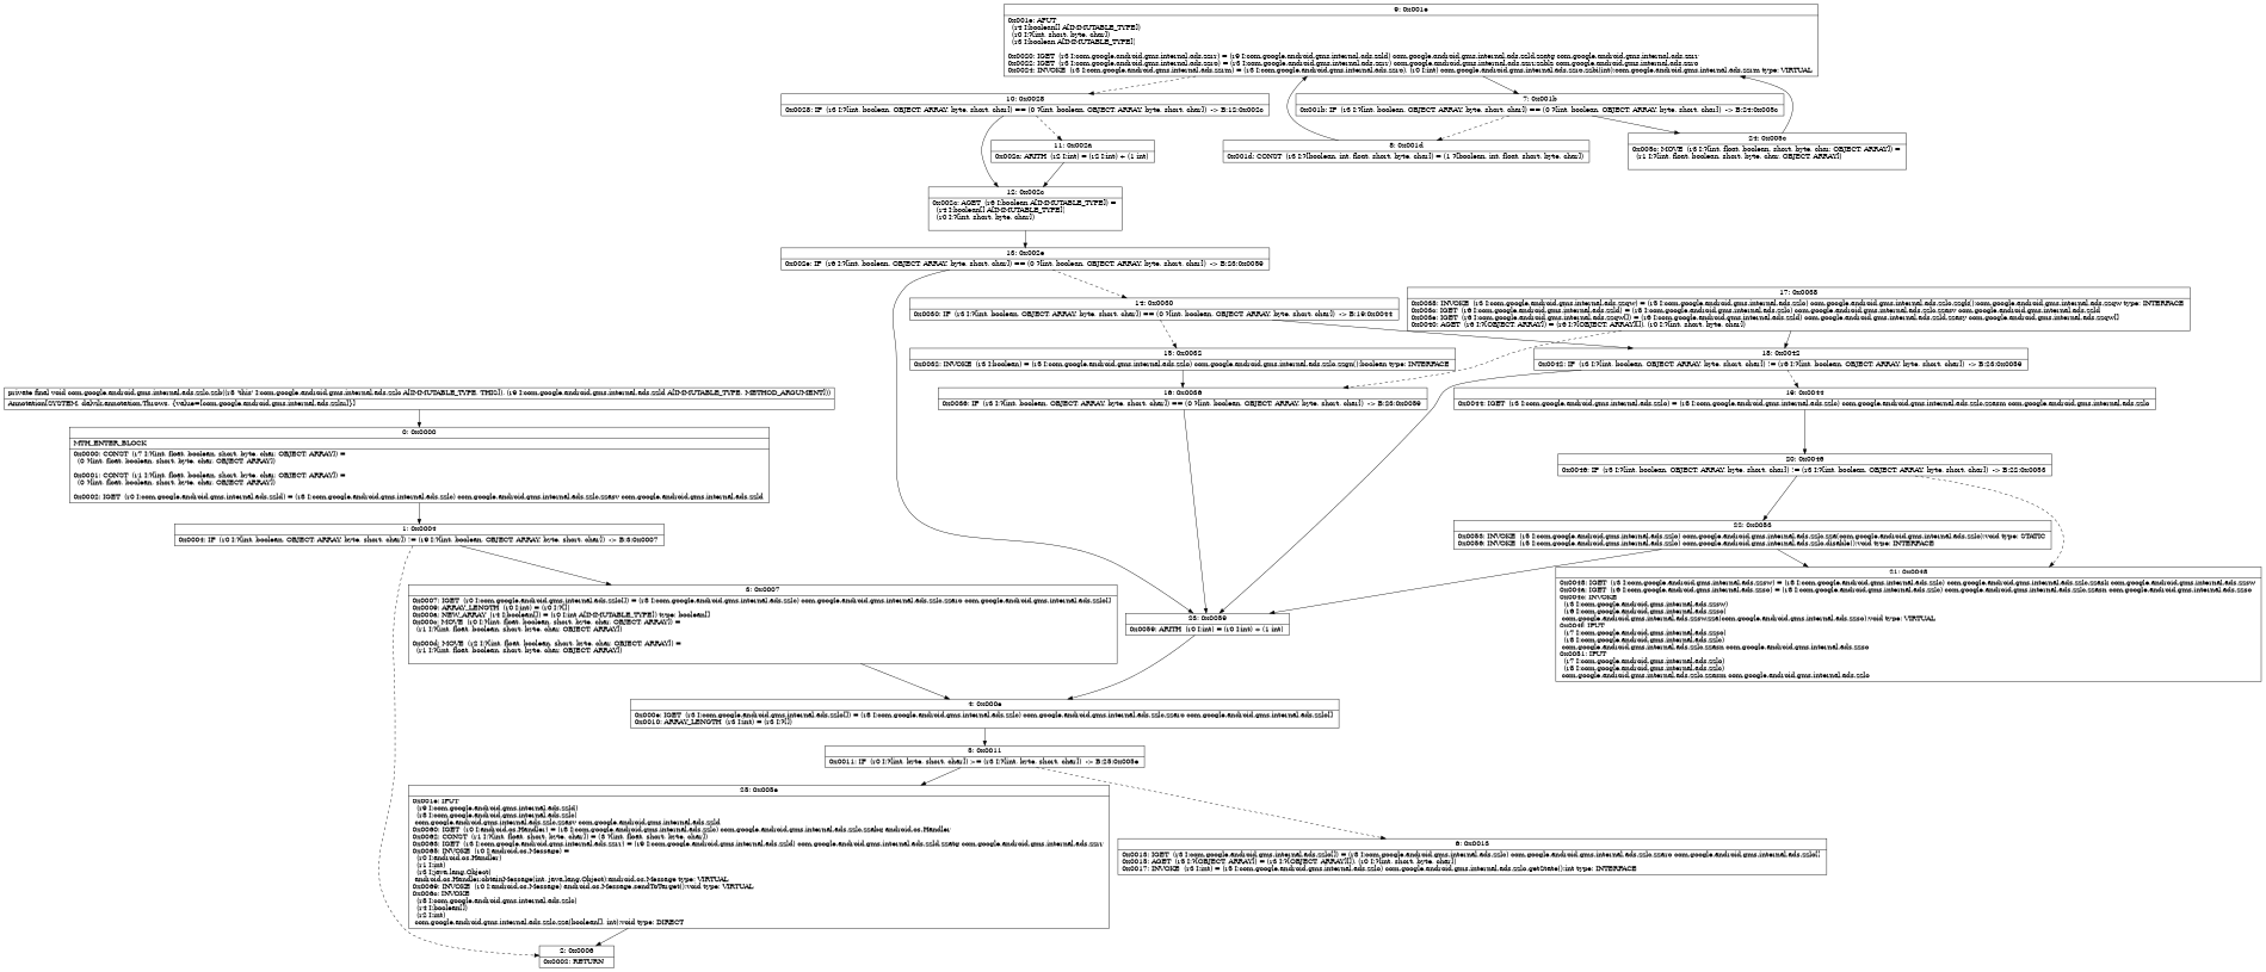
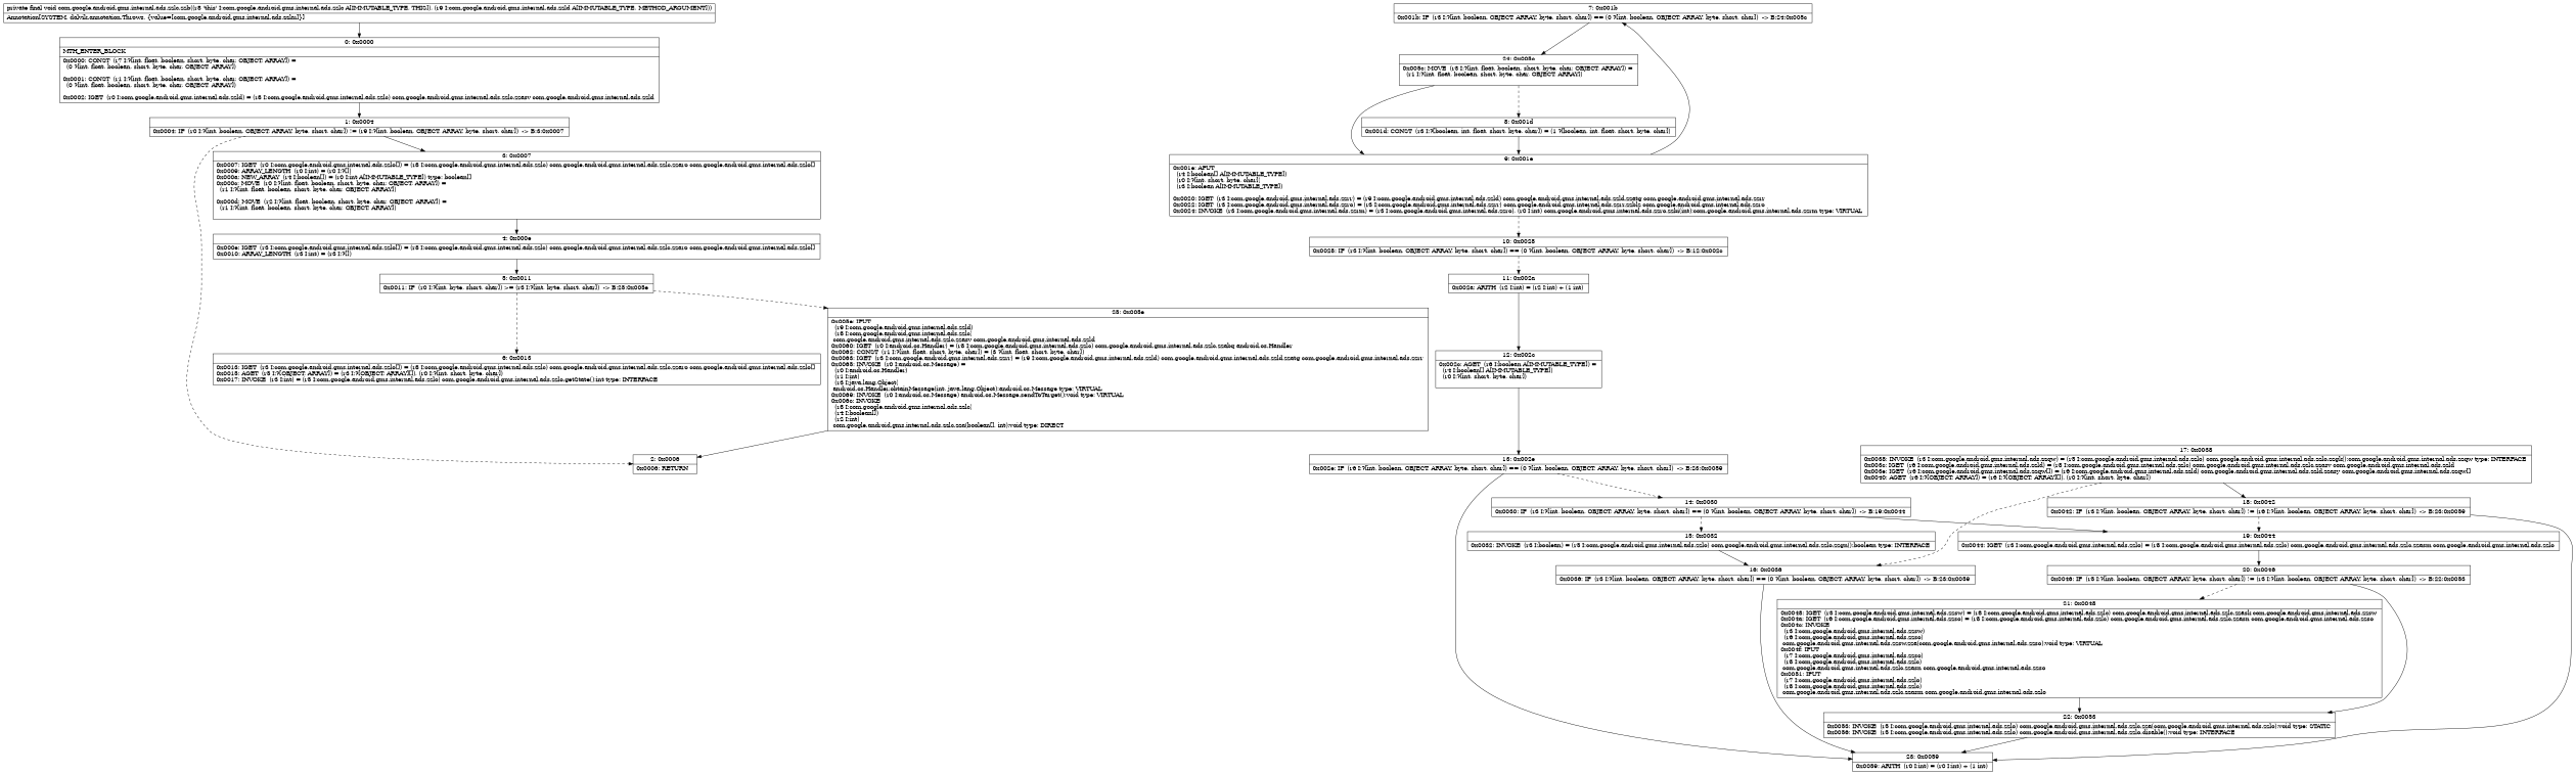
  digraph {
    node [shape=record]
    n1 [label="{0\:\ 0x0000|MTH_ENTER_BLOCK\l|0x0000: CONST  (r7 I:?[int, float, boolean, short, byte, char, OBJECT, ARRAY]) = \l  (0 ?[int, float, boolean, short, byte, char, OBJECT, ARRAY])\l \l0x0001: CONST  (r1 I:?[int, float, boolean, short, byte, char, OBJECT, ARRAY]) = \l  (0 ?[int, float, boolean, short, byte, char, OBJECT, ARRAY])\l \l0x0002: IGET  (r0 I:com.google.android.gms.internal.ads.zzld) = (r8 I:com.google.android.gms.internal.ads.zzlc) com.google.android.gms.internal.ads.zzlc.zzasv com.google.android.gms.internal.ads.zzld \l}"]
    n2 [label="{1\:\ 0x0004|0x0004: IF  (r0 I:?[int, boolean, OBJECT, ARRAY, byte, short, char]) != (r9 I:?[int, boolean, OBJECT, ARRAY, byte, short, char])  \-\> B:3:0x0007 \l}"]
-   n3 [label="{2\:\ 0x0006|0x0002: RETURN   \l}"]
+   n3 [label="{2\:\ 0x0006|0x0006: RETURN   \l}"]
    n4 [label="{3\:\ 0x0007|0x0007: IGET  (r0 I:com.google.android.gms.internal.ads.zzlo[]) = (r8 I:com.google.android.gms.internal.ads.zzlc) com.google.android.gms.internal.ads.zzlc.zzaro com.google.android.gms.internal.ads.zzlo[] \l0x0009: ARRAY_LENGTH  (r0 I:int) = (r0 I:?[]) \l0x000a: NEW_ARRAY  (r4 I:boolean[]) = (r0 I:int A[IMMUTABLE_TYPE]) type: boolean[] \l0x000c: MOVE  (r0 I:?[int, float, boolean, short, byte, char, OBJECT, ARRAY]) = \l  (r1 I:?[int, float, boolean, short, byte, char, OBJECT, ARRAY])\l \l0x000d: MOVE  (r2 I:?[int, float, boolean, short, byte, char, OBJECT, ARRAY]) = \l  (r1 I:?[int, float, boolean, short, byte, char, OBJECT, ARRAY])\l \l}"]
    n5 [label="{4\:\ 0x000e|0x000e: IGET  (r3 I:com.google.android.gms.internal.ads.zzlo[]) = (r8 I:com.google.android.gms.internal.ads.zzlc) com.google.android.gms.internal.ads.zzlc.zzaro com.google.android.gms.internal.ads.zzlo[] \l0x0010: ARRAY_LENGTH  (r3 I:int) = (r3 I:?[]) \l}"]
    n6 [label="{5\:\ 0x0011|0x0011: IF  (r0 I:?[int, byte, short, char]) \>= (r3 I:?[int, byte, short, char])  \-\> B:25:0x005e \l}"]
    n7 [label="{6\:\ 0x0013|0x0013: IGET  (r3 I:com.google.android.gms.internal.ads.zzlo[]) = (r8 I:com.google.android.gms.internal.ads.zzlc) com.google.android.gms.internal.ads.zzlc.zzaro com.google.android.gms.internal.ads.zzlo[] \l0x0015: AGET  (r5 I:?[OBJECT, ARRAY]) = (r3 I:?[OBJECT, ARRAY][]), (r0 I:?[int, short, byte, char]) \l0x0017: INVOKE  (r3 I:int) = (r5 I:com.google.android.gms.internal.ads.zzlo) com.google.android.gms.internal.ads.zzlo.getState():int type: INTERFACE \l}"]
-   n8 [label="{25\:\ 0x005e|0x001e: IPUT  \l  (r9 I:com.google.android.gms.internal.ads.zzld)\l  (r8 I:com.google.android.gms.internal.ads.zzlc)\l com.google.android.gms.internal.ads.zzlc.zzasv com.google.android.gms.internal.ads.zzld \l0x0060: IGET  (r0 I:android.os.Handler) = (r8 I:com.google.android.gms.internal.ads.zzlc) com.google.android.gms.internal.ads.zzlc.zzabq android.os.Handler \l0x0062: CONST  (r1 I:?[int, float, short, byte, char]) = (3 ?[int, float, short, byte, char]) \l0x0063: IGET  (r3 I:com.google.android.gms.internal.ads.zzrr) = (r9 I:com.google.android.gms.internal.ads.zzld) com.google.android.gms.internal.ads.zzld.zzatg com.google.android.gms.internal.ads.zzrr \l0x0065: INVOKE  (r0 I:android.os.Message) = \l  (r0 I:android.os.Handler)\l  (r1 I:int)\l  (r3 I:java.lang.Object)\l android.os.Handler.obtainMessage(int, java.lang.Object):android.os.Message type: VIRTUAL \l0x0069: INVOKE  (r0 I:android.os.Message) android.os.Message.sendToTarget():void type: VIRTUAL \l0x006c: INVOKE  \l  (r8 I:com.google.android.gms.internal.ads.zzlc)\l  (r4 I:boolean[])\l  (r2 I:int)\l com.google.android.gms.internal.ads.zzlc.zza(boolean[], int):void type: DIRECT \l}"]
+   n8 [label="{25\:\ 0x005e|0x005e: IPUT  \l  (r9 I:com.google.android.gms.internal.ads.zzld)\l  (r8 I:com.google.android.gms.internal.ads.zzlc)\l com.google.android.gms.internal.ads.zzlc.zzasv com.google.android.gms.internal.ads.zzld \l0x0060: IGET  (r0 I:android.os.Handler) = (r8 I:com.google.android.gms.internal.ads.zzlc) com.google.android.gms.internal.ads.zzlc.zzabq android.os.Handler \l0x0062: CONST  (r1 I:?[int, float, short, byte, char]) = (3 ?[int, float, short, byte, char]) \l0x0063: IGET  (r3 I:com.google.android.gms.internal.ads.zzrr) = (r9 I:com.google.android.gms.internal.ads.zzld) com.google.android.gms.internal.ads.zzld.zzatg com.google.android.gms.internal.ads.zzrr \l0x0065: INVOKE  (r0 I:android.os.Message) = \l  (r0 I:android.os.Handler)\l  (r1 I:int)\l  (r3 I:java.lang.Object)\l android.os.Handler.obtainMessage(int, java.lang.Object):android.os.Message type: VIRTUAL \l0x0069: INVOKE  (r0 I:android.os.Message) android.os.Message.sendToTarget():void type: VIRTUAL \l0x006c: INVOKE  \l  (r8 I:com.google.android.gms.internal.ads.zzlc)\l  (r4 I:boolean[])\l  (r2 I:int)\l com.google.android.gms.internal.ads.zzlc.zza(boolean[], int):void type: DIRECT \l}"]
    n9 [label="{7\:\ 0x001b|0x001b: IF  (r3 I:?[int, boolean, OBJECT, ARRAY, byte, short, char]) == (0 ?[int, boolean, OBJECT, ARRAY, byte, short, char])  \-\> B:24:0x005c \l}"]
    n10 [label="{8\:\ 0x001d|0x001d: CONST  (r3 I:?[boolean, int, float, short, byte, char]) = (1 ?[boolean, int, float, short, byte, char]) \l}"]
    n11 [label="{24\:\ 0x005c|0x005c: MOVE  (r3 I:?[int, float, boolean, short, byte, char, OBJECT, ARRAY]) = \l  (r1 I:?[int, float, boolean, short, byte, char, OBJECT, ARRAY])\l \l}"]
    n12 [label="{9\:\ 0x001e|0x001e: APUT  \l  (r4 I:boolean[] A[IMMUTABLE_TYPE])\l  (r0 I:?[int, short, byte, char])\l  (r3 I:boolean A[IMMUTABLE_TYPE])\l \l0x0020: IGET  (r3 I:com.google.android.gms.internal.ads.zzrr) = (r9 I:com.google.android.gms.internal.ads.zzld) com.google.android.gms.internal.ads.zzld.zzatg com.google.android.gms.internal.ads.zzrr \l0x0022: IGET  (r3 I:com.google.android.gms.internal.ads.zzro) = (r3 I:com.google.android.gms.internal.ads.zzrr) com.google.android.gms.internal.ads.zzrr.zzblz com.google.android.gms.internal.ads.zzro \l0x0024: INVOKE  (r3 I:com.google.android.gms.internal.ads.zzrm) = (r3 I:com.google.android.gms.internal.ads.zzro), (r0 I:int) com.google.android.gms.internal.ads.zzro.zzbi(int):com.google.android.gms.internal.ads.zzrm type: VIRTUAL \l}"]
    n13 [label="{10\:\ 0x0028|0x0028: IF  (r3 I:?[int, boolean, OBJECT, ARRAY, byte, short, char]) == (0 ?[int, boolean, OBJECT, ARRAY, byte, short, char])  \-\> B:12:0x002c \l}"]
    n14 [label="{11\:\ 0x002a|0x002a: ARITH  (r2 I:int) = (r2 I:int) + (1 int) \l}"]
    n15 [label="{12\:\ 0x002c|0x002c: AGET  (r6 I:boolean A[IMMUTABLE_TYPE]) = \l  (r4 I:boolean[] A[IMMUTABLE_TYPE])\l  (r0 I:?[int, short, byte, char])\l \l}"]
    n16 [label="{13\:\ 0x002e|0x002e: IF  (r6 I:?[int, boolean, OBJECT, ARRAY, byte, short, char]) == (0 ?[int, boolean, OBJECT, ARRAY, byte, short, char])  \-\> B:23:0x0059 \l}"]
    n17 [label="{14\:\ 0x0030|0x0030: IF  (r3 I:?[int, boolean, OBJECT, ARRAY, byte, short, char]) == (0 ?[int, boolean, OBJECT, ARRAY, byte, short, char])  \-\> B:19:0x0044 \l}"]
    n18 [label="{23\:\ 0x0059|0x0059: ARITH  (r0 I:int) = (r0 I:int) + (1 int) \l}"]
    n19 [label="{15\:\ 0x0032|0x0032: INVOKE  (r3 I:boolean) = (r5 I:com.google.android.gms.internal.ads.zzlo) com.google.android.gms.internal.ads.zzlo.zzgn():boolean type: INTERFACE \l}"]
    n20 [label="{19\:\ 0x0044|0x0044: IGET  (r3 I:com.google.android.gms.internal.ads.zzlo) = (r8 I:com.google.android.gms.internal.ads.zzlc) com.google.android.gms.internal.ads.zzlc.zzasm com.google.android.gms.internal.ads.zzlo \l}"]
    n21 [label="{16\:\ 0x0036|0x0036: IF  (r3 I:?[int, boolean, OBJECT, ARRAY, byte, short, char]) == (0 ?[int, boolean, OBJECT, ARRAY, byte, short, char])  \-\> B:23:0x0059 \l}"]
    n22 [label="{20\:\ 0x0046|0x0046: IF  (r5 I:?[int, boolean, OBJECT, ARRAY, byte, short, char]) != (r3 I:?[int, boolean, OBJECT, ARRAY, byte, short, char])  \-\> B:22:0x0053 \l}"]
    n23 [label="{17\:\ 0x0038|0x0038: INVOKE  (r3 I:com.google.android.gms.internal.ads.zzqw) = (r5 I:com.google.android.gms.internal.ads.zzlo) com.google.android.gms.internal.ads.zzlo.zzgk():com.google.android.gms.internal.ads.zzqw type: INTERFACE \l0x003c: IGET  (r6 I:com.google.android.gms.internal.ads.zzld) = (r8 I:com.google.android.gms.internal.ads.zzlc) com.google.android.gms.internal.ads.zzlc.zzasv com.google.android.gms.internal.ads.zzld \l0x003e: IGET  (r6 I:com.google.android.gms.internal.ads.zzqw[]) = (r6 I:com.google.android.gms.internal.ads.zzld) com.google.android.gms.internal.ads.zzld.zzasy com.google.android.gms.internal.ads.zzqw[] \l0x0040: AGET  (r6 I:?[OBJECT, ARRAY]) = (r6 I:?[OBJECT, ARRAY][]), (r0 I:?[int, short, byte, char]) \l}"]
    n24 [label="{18\:\ 0x0042|0x0042: IF  (r3 I:?[int, boolean, OBJECT, ARRAY, byte, short, char]) != (r6 I:?[int, boolean, OBJECT, ARRAY, byte, short, char])  \-\> B:23:0x0059 \l}"]
    n25 [label="{21\:\ 0x0048|0x0048: IGET  (r3 I:com.google.android.gms.internal.ads.zzsw) = (r8 I:com.google.android.gms.internal.ads.zzlc) com.google.android.gms.internal.ads.zzlc.zzask com.google.android.gms.internal.ads.zzsw \l0x004a: IGET  (r6 I:com.google.android.gms.internal.ads.zzso) = (r8 I:com.google.android.gms.internal.ads.zzlc) com.google.android.gms.internal.ads.zzlc.zzasn com.google.android.gms.internal.ads.zzso \l0x004c: INVOKE  \l  (r3 I:com.google.android.gms.internal.ads.zzsw)\l  (r6 I:com.google.android.gms.internal.ads.zzso)\l com.google.android.gms.internal.ads.zzsw.zza(com.google.android.gms.internal.ads.zzso):void type: VIRTUAL \l0x004f: IPUT  \l  (r7 I:com.google.android.gms.internal.ads.zzso)\l  (r8 I:com.google.android.gms.internal.ads.zzlc)\l com.google.android.gms.internal.ads.zzlc.zzasn com.google.android.gms.internal.ads.zzso \l0x0051: IPUT  \l  (r7 I:com.google.android.gms.internal.ads.zzlo)\l  (r8 I:com.google.android.gms.internal.ads.zzlc)\l com.google.android.gms.internal.ads.zzlc.zzasm com.google.android.gms.internal.ads.zzlo \l}"]
    n26 [label="{22\:\ 0x0053|0x0053: INVOKE  (r5 I:com.google.android.gms.internal.ads.zzlo) com.google.android.gms.internal.ads.zzlc.zza(com.google.android.gms.internal.ads.zzlo):void type: STATIC \l0x0056: INVOKE  (r5 I:com.google.android.gms.internal.ads.zzlo) com.google.android.gms.internal.ads.zzlo.disable():void type: INTERFACE \l}"]
    n27 [label="{private final void com.google.android.gms.internal.ads.zzlc.zzb((r8 'this' I:com.google.android.gms.internal.ads.zzlc A[IMMUTABLE_TYPE, THIS]), (r9 I:com.google.android.gms.internal.ads.zzld A[IMMUTABLE_TYPE, METHOD_ARGUMENT]))  | Annotation[SYSTEM, dalvik.annotation.Throws, \{value=[com.google.android.gms.internal.ads.zzku]\}]\l}"]
    n1 -> n2
    n2 -> n3 [style=dashed]
    n2 -> n4
    n4 -> n5
    n5 -> n6
    n6 -> n7 [style=dashed]
-   n6 -> n8
+   n6 -> n8 [style=dashed]
    n8 -> n3
-   n9 -> n10 [style=dashed]
+   n11 -> n10 [style=dashed]
    n9 -> n11
    n10 -> n12
    n11 -> n12
    n12 -> n9
    n12 -> n13 [style=dashed]
    n13 -> n14 [style=dashed]
-   n13 -> n15
    n14 -> n15
    n15 -> n16
    n16 -> n17 [style=dashed]
    n16 -> n18
    n17 -> n19 [style=dashed]
-   n17 -> n24
-   n18 -> n5
+   n17 -> n20
    n19 -> n21
    n20 -> n22
    n21 -> n18
    n22 -> n25 [style=dashed]
    n22 -> n26
    n23 -> n21 [style=dashed]
    n23 -> n24
    n24 -> n18
    n24 -> n20 [style=dashed]
-   n26 -> n25
+   n25 -> n26
    n26 -> n18
    n27 -> n1
  }
